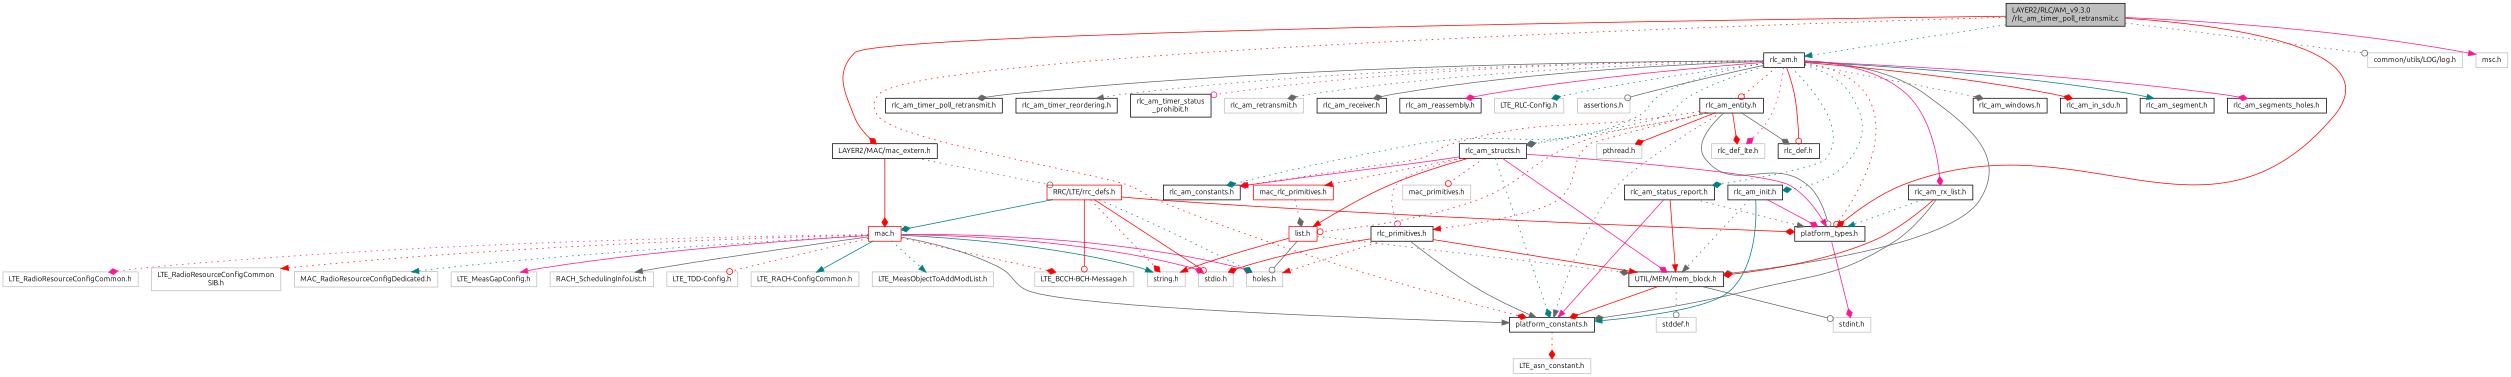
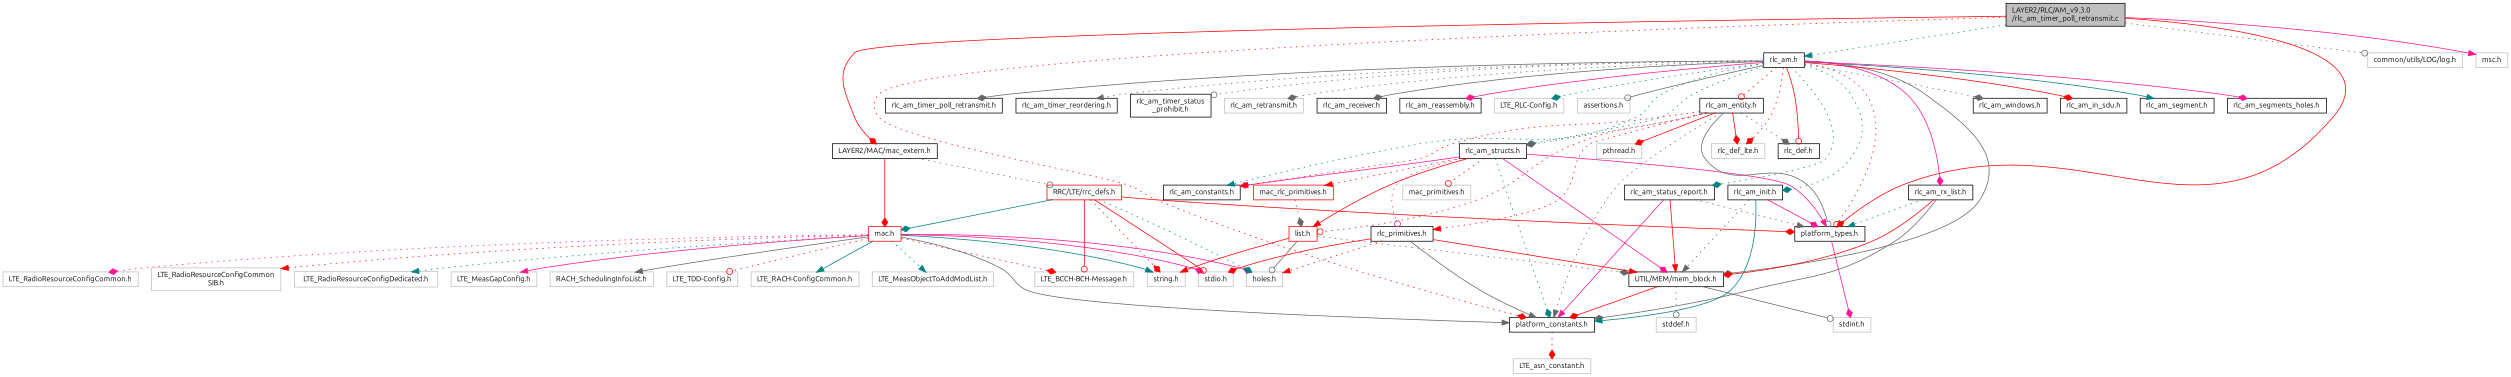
  digraph {
    fontname=Ubuntu
    node [color=black fillcolor=white fontname=Ubuntu fontsize=10 shape=record style=filled]
    edge [arrowhead=diamond color=red fontname=Ubuntu fontsize=10 labelfontname=Helvetica labelfontsize=10 style=solid]
    n1 [fillcolor=grey75 fontcolor=black height=0.2 label="LAYER2/RLC/AM_v9.3.0\l/rlc_am_timer_poll_retransmit.c" width=0.4]
    n2 [height=0.2 label="platform_types.h" width=0.4]
    n3 [height=0.2 label="platform_constants.h" width=0.4]
    n4 [height=0.2 label="rlc_am.h" width=0.4]
    n5 [height=0.2 label="LAYER2/MAC/mac_extern.h" width=0.4]
    n6 [color=grey75 height=0.2 label="common/utils/LOG/log.h" width=0.4]
    n7 [color=grey75 height=0.2 label="msc.h" width=0.4]
    n8 [color=grey75 height=0.2 label="stdint.h" width=0.4]
    n9 [color=grey75 height=0.2 label="LTE_asn_constant.h" width=0.4]
    n10 [height=0.2 label="rlc_def.h" width=0.4]
    n11 [color=grey75 height=0.2 label="rlc_def_lte.h" width=0.4]
    n12 [height=0.2 label="rlc_am_constants.h" width=0.4]
    n13 [height=0.2 label="rlc_am_structs.h" width=0.4]
    n14 [height=0.2 label="UTIL/MEM/mem_block.h" width=0.4]
    n15 [height=0.2 label="rlc_am_entity.h" width=0.4]
    n16 [height=0.2 label="rlc_am_windows.h" width=0.4]
    n17 [height=0.2 label="rlc_am_in_sdu.h" width=0.4]
    n18 [height=0.2 label="rlc_am_segment.h" width=0.4]
    n19 [height=0.2 label="rlc_am_segments_holes.h" width=0.4]
    n20 [height=0.2 label="rlc_am_timer_poll_retransmit.h" width=0.4]
    n21 [height=0.2 label="rlc_am_timer_reordering.h" width=0.4]
    n22 [height=0.2 label="rlc_am_timer_status\l_prohibit.h" width=0.4]
    n23 [color=grey75 height=0.2 label="rlc_am_retransmit.h" width=0.4]
    n24 [height=0.2 label="rlc_am_receiver.h" width=0.4]
    n25 [height=0.2 label="rlc_am_status_report.h" width=0.4]
    n26 [height=0.2 label="rlc_am_rx_list.h" width=0.4]
    n27 [height=0.2 label="rlc_am_reassembly.h" width=0.4]
    n28 [height=0.2 label="rlc_am_init.h" width=0.4]
    n29 [color=grey75 height=0.2 label="LTE_RLC-Config.h" width=0.4]
    n30 [color=grey75 height=0.2 label="assertions.h" width=0.4]
    n31 [color=red height=0.2 label="mac.h" width=0.4]
    n32 [color=red height=0.2 label="RRC/LTE/rrc_defs.h" width=0.4]
    n33 [color=red height=0.2 label="list.h" width=0.4]
    n34 [color=red height=0.2 label="mac_rlc_primitives.h" width=0.4]
    n35 [color=grey75 height=0.2 label="mac_primitives.h" width=0.4]
    n36 [height=0.2 label="rlc_primitives.h" width=0.4]
    n37 [color=grey75 height=0.2 label="stddef.h" width=0.4]
    n38 [color=grey75 height=0.2 label="pthread.h" width=0.4]
    n39 [color=grey75 height=0.2 label="holes.h" width=0.4]
    n40 [color=grey75 height=0.2 label="string.h" width=0.4]
    n41 [color=grey75 height=0.2 label="stdio.h" width=0.4]
    n42 [color=grey75 height=0.2 label="LTE_BCCH-BCH-Message.h" width=0.4]
    n43 [color=grey75 height=0.2 label="LTE_RadioResourceConfigCommon.h" width=0.4]
    n44 [color=grey75 height=0.2 label="LTE_RadioResourceConfigCommon\lSIB.h" width=0.4]
-   n45 [color=grey75 height=0.2 label="MAC_RadioResourceConfigDedicated.h" width=0.4]
+   n45 [color=grey75 height=0.2 label="LTE_RadioResourceConfigDedicated.h" width=0.4]
    n46 [color=grey75 height=0.2 label="LTE_MeasGapConfig.h" width=0.4]
    n47 [color=grey75 height=0.2 label="RACH_SchedulingInfoList.h" width=0.4]
    n48 [color=grey75 height=0.2 label="LTE_TDD-Config.h" width=0.4]
    n49 [color=grey75 height=0.2 label="LTE_RACH-ConfigCommon.h" width=0.4]
    n50 [color=grey75 height=0.2 label="LTE_MeasObjectToAddModList.h" width=0.4]
    n1 -> n2
    n1 -> n3 [style=dotted]
    n1 -> n4 [arrowhead=normal color=teal style=dotted]
    n1 -> n5
    n1 -> n6 [arrowhead=odot color=gray40 style=dotted]
    n1 -> n7 [arrowhead=normal color=deeppink]
    n2 -> n8 [color=deeppink]
    n3 -> n9 [style=dotted]
    n4 -> n2 [arrowhead=odot style=dotted]
    n4 -> n10 [arrowhead=odot]
-   n4 -> n11 [color=deeppink style=dotted]
-   n4 -> n12 [color=teal style=dotted]
+   n4 -> n11 [style=dotted]
+   n4 -> n12 [arrowhead=normal color=teal style=dotted]
    n4 -> n13 [color=teal style=dotted]
    n4 -> n14 [color=gray40]
    n4 -> n15 [arrowhead=odot style=dotted]
    n4 -> n16 [color=gray40 style=dotted]
    n4 -> n17
    n4 -> n18 [arrowhead=normal color=teal]
    n4 -> n19 [color=deeppink]
    n4 -> n20 [color=gray40]
    n4 -> n21 [arrowhead=normal color=gray40 style=dotted]
-   n4 -> n22 [arrowhead=odot color=deeppink style=dotted]
+   n4 -> n22 [arrowhead=odot color=gray40 style=dotted]
    n4 -> n23 [color=gray40 style=dotted]
    n4 -> n24 [color=gray40]
    n4 -> n25 [color=teal style=dotted]
    n4 -> n26 [color=deeppink]
    n4 -> n27 [color=deeppink]
    n4 -> n28 [color=teal style=dotted]
    n4 -> n29 [color=teal style=dotted]
    n4 -> n30 [arrowhead=odot color=gray40]
    n5 -> n31
    n5 -> n32 [arrowhead=odot color=gray40 style=dotted]
    n13 -> n2 [arrowhead=normal color=deeppink]
    n13 -> n3 [color=teal style=dotted]
    n13 -> n12 [color=deeppink]
    n13 -> n14 [color=deeppink]
    n13 -> n33 [arrowhead=normal]
    n13 -> n34 [arrowhead=normal style=dotted]
    n13 -> n35 [arrowhead=odot style=dotted]
    n13 -> n36 [arrowhead=odot color=deeppink style=dotted]
    n14 -> n3
    n14 -> n8 [arrowhead=odot color=gray40]
    n14 -> n37 [arrowhead=odot color=gray40 style=dotted]
    n15 -> n2 [arrowhead=odot color=gray40]
    n15 -> n3 [arrowhead=normal color=gray40 style=dotted]
-   n15 -> n10 [color=gray40]
+   n15 -> n10 [color=gray40 style=dotted]
    n15 -> n11
    n15 -> n12 [arrowhead=normal style=dotted]
    n15 -> n13 [color=gray40 style=dotted]
    n15 -> n33 [arrowhead=odot style=dotted]
    n15 -> n36 [arrowhead=normal style=dotted]
    n15 -> n38
    n25 -> n2 [arrowhead=normal color=gray40 style=dotted]
    n25 -> n3 [arrowhead=normal color=deeppink]
    n25 -> n14 [arrowhead=normal]
    n26 -> n2 [arrowhead=normal color=teal style=dotted]
    n26 -> n3 [color=gray40]
    n26 -> n14
    n28 -> n2 [color=deeppink]
    n28 -> n3 [arrowhead=normal color=teal]
    n28 -> n14 [arrowhead=normal color=gray40 style=dotted]
    n31 -> n3 [arrowhead=normal color=gray40]
    n31 -> n39 [color=deeppink]
    n31 -> n40 [arrowhead=normal color=teal]
    n31 -> n41 [color=deeppink]
    n31 -> n42 [style=dotted]
    n31 -> n43 [color=deeppink style=dotted]
    n31 -> n44 [arrowhead=normal style=dotted]
    n31 -> n45 [arrowhead=normal color=teal style=dotted]
    n31 -> n46 [arrowhead=normal color=deeppink]
    n31 -> n47 [arrowhead=normal color=gray40]
    n31 -> n48 [arrowhead=odot style=dotted]
    n31 -> n49 [arrowhead=normal color=teal]
    n31 -> n50 [arrowhead=normal color=teal style=dotted]
    n32 -> n2
    n32 -> n31 [color=teal]
    n32 -> n39 [color=teal style=dotted]
    n32 -> n40 [style=dotted]
    n32 -> n41 [arrowhead=odot]
    n32 -> n42 [arrowhead=odot]
    n33 -> n14 [color=gray40 style=dotted]
    n33 -> n39 [arrowhead=odot color=gray40]
    n33 -> n40 [arrowhead=normal]
    n34 -> n33 [color=gray40 style=dotted]
    n36 -> n3 [arrowhead=normal color=gray40]
    n36 -> n14 [arrowhead=normal]
    n36 -> n39 [arrowhead=normal style=dotted]
    n36 -> n41
  }
